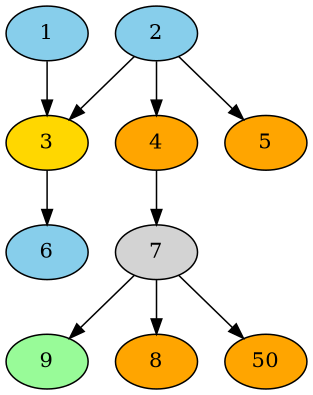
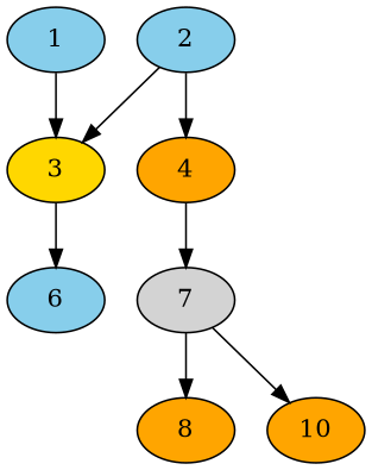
  digraph {
    node [alpha=0.12 fillcolor=orange style=filled]
    1 [alpha=0.09 expect_size=45952000 fillcolor=skyblue]
    3 [expect_size=18667520 fillcolor=gold]
    6 [alpha=0.13 expect_size=45351936 fillcolor=skyblue]
    2 [alpha=0.06 expect_size=22798336 fillcolor=skyblue]
    4 [alpha=0.05 expect_size=17699840]
-   5 [alpha=0.01 expect_size=9703424]
    7 [alpha=0.18 expect_size=34310144 fillcolor=lightgrey]
-   9 [alpha=0.04 expect_size=17779712 fillcolor=palegreen]
    8 [expect_size=36851712]
-   10 [alpha=0.11 expect_size=23418880 label=50]
+   10 [alpha=0.11 expect_size=23418880]
    1 -> 3
    3 -> 6
    2 -> 3
    2 -> 4
-   2 -> 5
    4 -> 7
-   7 -> 9
    7 -> 8
    7 -> 10
  }
